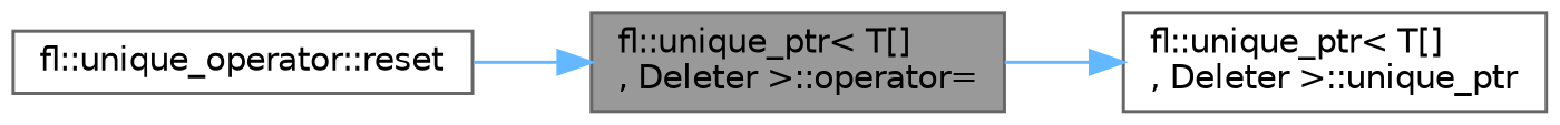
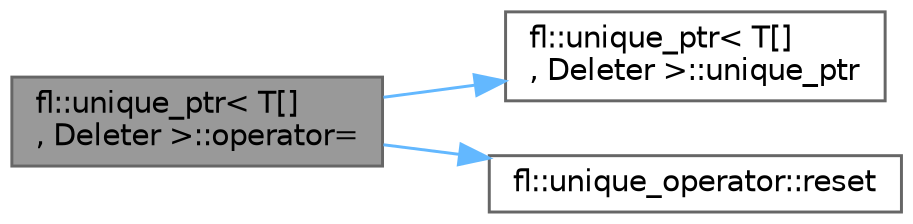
  digraph {
    rankdir=LR
    node [color=grey40 fillcolor=white fontname=Helvetica fontsize=10 shape=box style=filled]
    edge [color=steelblue1 fontname=Helvetica fontsize=10 labelfontname=Helvetica labelfontsize=10 style=solid]
    n1 [color=gray40 fillcolor=grey60 fontcolor=black height=0.2 label="fl::unique_ptr\< T[]\l, Deleter \>::operator=" width=0.4]
    n2 [height=0.2 label="fl::unique_ptr\< T[]\l, Deleter \>::unique_ptr" width=0.4]
    n3 [height=0.2 label="fl::unique_operator::reset" width=0.4]
    n1 -> n2
-   n3 -> n1
+   n1 -> n3
  }
